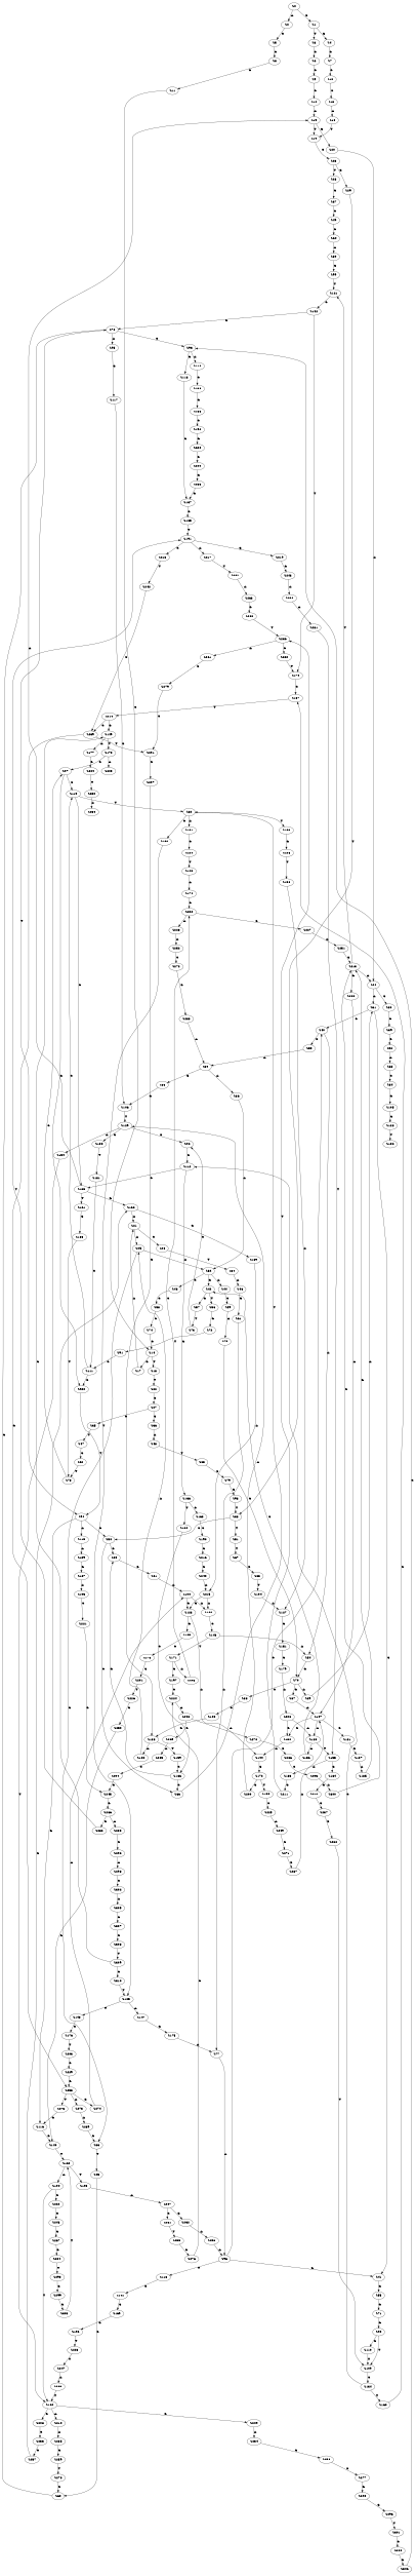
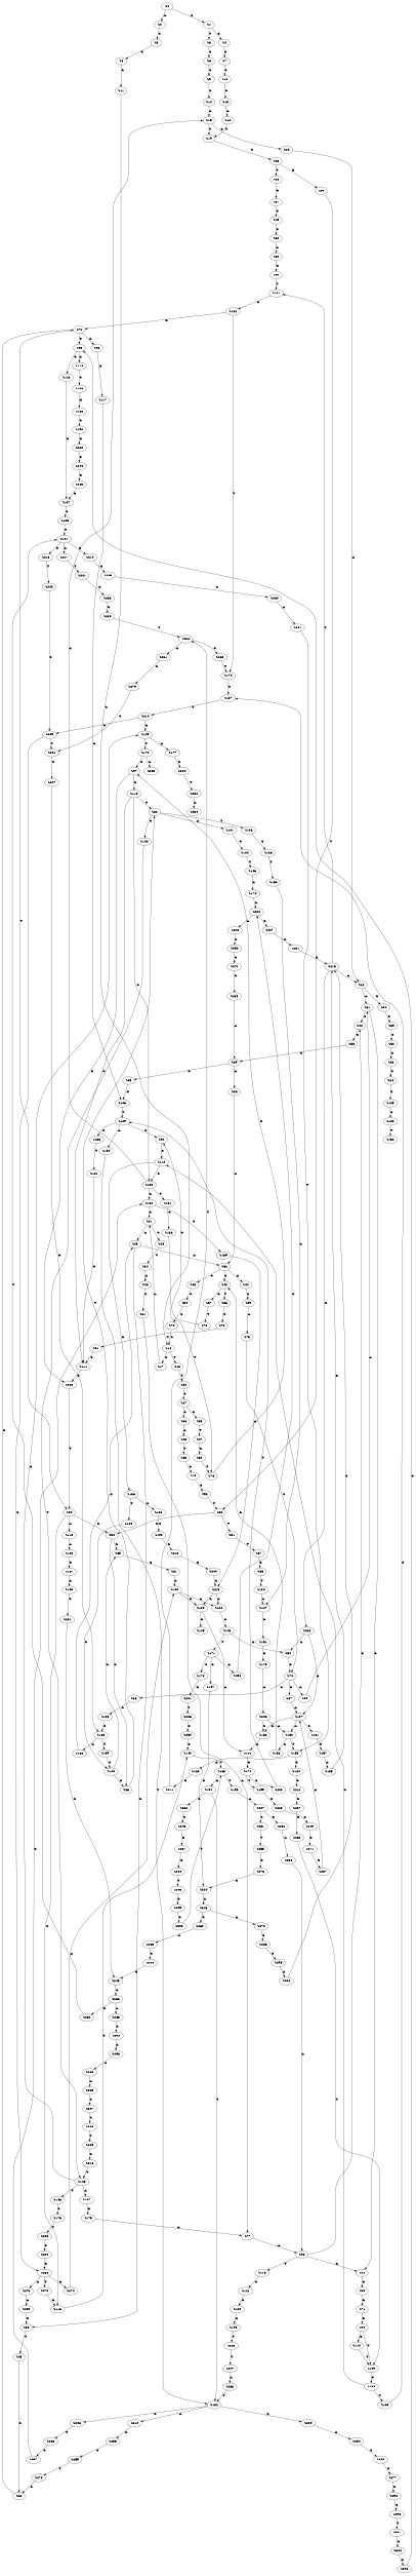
  strict digraph {
    S0
    S1
    S2
    S3
    S4
    S5
    S6
    S7
    S8
    S9
    S10
    S11
    S12
    S13
    S14
    S15
    S16
    S17
    S18
    S19
    S20
    S21
    S22
    S23
    S24
    S25
    S26
    S27
    S28
    S29
    S30
    S31
    S32
    S33
    S34
    S35
    S36
    S37
    S38
    S39
    S40
    S41
    S42
    S43
    S44
    S45
    S46
    S47
    S48
    S49
    S50
    S51
    S52
    S53
    S54
    S55
    S56
    S57
    S58
    S59
    S60
    S61
    S62
    S63
    S64
    S65
    S66
    S67
    S68
    S69
    S70
    S71
    S72
    S73
    S74
    S75
    S76
    S77
    S78
    S79
    S80
    S81
    S82
    S83
    S84
    S85
    S86
    S87
    S88
    S89
    S90
    S91
    S92
    S93
    S94
    S95
    S96
    S97
    S98
    S99
    S100
    S101
    S102
    S103
    S104
    S105
    S106
    S107
    S108
    S109
    S110
    S111
    S112
    S113
    S114
    S115
    S116
    S117
    S118
    S119
    n121 [label=S920]
    S121
    S122
    S123
    S124
    S125
    S126
    S127
    S128
    S129
    S130
    S131
    S132
    S133
    S134
    S135
    S136
    S137
    S138
    S139
    S140
    S141
    S142
    S143
    S144
    S145
    S146
    S147
    S148
    S149
    S150
    S151
    S152
    S153
    S154
    S155
    S156
    S157
    S158
    S159
    S160
    S161
    S162
    S163
    S164
    S165
    S166
    S167
    S168
    S169
    S170
    S171
    S172
    S173
    S174
    S175
    S176
    S177
    S178
    S179
    S181
    S182
    S183
    S184
    S185
    S186
    S187
    S188
    S189
    S190
    S191
    S192
    S193
    S194
    S195
    S196
    S197
    n198 [label=S498]
    S199
    S200
    S201
    S202
    S203
    S204
    S205
    S206
    S208
    S209
    S210
    S211
    S212
    S213
    S214
    S215
    S216
    S217
    S218
    S219
    S220
    S221
    S222
    S207
    S223
    S224
    S225
    S226
    S227
    S228
    S229
    S230
    S231
    S232
    S233
    S234
    S235
    S236
    S237
    S238
    S239
    S240
    S241
    S242
    S243
    S244
    S245
    S246
    S247
    S248
    S249
    S250
    S251
    S252
    S253
    S254
    S255
    S256
    S257
    S258
    S259
    S260
    S261
    S262
    S291
    S263
    S264
    S265
    S266
    S267
    S268
    S269
    S270
    S271
    S272
    S273
    S274
    S275
    S276
    S277
    S278
    S279
    S280
    S281
    S282
    S283
    S284
    S285
    S286
    S287
    S288
    S289
    S290
    S292
    S293
    S294
    S295
    S296
    S297
    S298
    S299
    S300
    S301
    S302
    S303
    S304
    S305
    S306
    S307
    S308
    S309
    S310
    S0 -> S1 [label=C]
    S0 -> S2 [label=A]
    S1 -> S3 [label=T]
    S1 -> S4 [label=G]
    S2 -> S5 [label=C]
    S3 -> S6 [label=C]
    S4 -> S7 [label=C]
    S5 -> S8 [label=C]
    S6 -> S9 [label=C]
    S7 -> S10 [label=C]
    S8 -> S11 [label=C]
    S9 -> S12 [label=C]
    S10 -> S13 [label=C]
    S11 -> S14 [label=C]
    S12 -> S15 [label=A]
    S13 -> S16 [label=A]
    S14 -> S17 [label=G]
    S14 -> S18 [label=T]
    S15 -> S19 [label=T]
    S15 -> S20 [label=G]
    S16 -> S19 [label=T]
    S17 -> S21 [label=A]
    S18 -> S22 [label=T]
    S19 -> S23 [label=C]
    S20 -> S24 [label=A]
    S21 -> S25 [label=A]
    S21 -> S26 [label=C]
    S22 -> S27 [label=C]
    S23 -> S28 [label=T]
    S23 -> S29 [label=G]
    S24 -> S30 [label=G]
    S24 -> S31 [label=A]
    S25 -> S32 [label=A]
    S25 -> S33 [label=G]
    S26 -> S34 [label=T]
    S27 -> S35 [label=C]
    S27 -> S36 [label=G]
    S28 -> S37 [label=G]
    S29 -> S38 [label=T]
    S30 -> S39 [label=C]
    S31 -> S40 [label=C]
    S31 -> S41 [label=G]
    S32 -> S42 [label=G]
    S32 -> S43 [label=C]
    S32 -> S44 [label=A]
    S33 -> S45 [label=T]
    S34 -> S46 [label=A]
    S35 -> S47 [label=T]
    S36 -> S48 [label=A]
    S37 -> S49 [label=C]
    S38 -> S50 [label=C]
    S38 -> S51 [label=T]
    S39 -> S52 [label=C]
    S40 -> S53 [label=G]
-   S40 -> S54 [label=A]
+   S238 -> S54 [label=A]
    S41 -> S55 [label=G]
    S42 -> S56 [label=T]
    S42 -> S57 [label=G]
    S43 -> S58 [label=C]
    S44 -> S59 [label=C]
    S45 -> S60 [label=C]
    S46 -> S61 [label=G]
    S47 -> S62 [label=G]
    S48 -> S63 [label=T]
    S49 -> S64 [label=C]
    S50 -> S65 [label=G]
    S50 -> S66 [label=C]
    S51 -> S67 [label=T]
    S52 -> S68 [label=A]
    S53 -> S69 [label=A]
    S54 -> S70 [label=G]
    S55 -> S71 [label=G]
    S56 -> S72 [label=G]
    S57 -> S73 [label=T]
    S58 -> S74 [label=C]
    S59 -> S75 [label=A]
    S60 -> S76 [label=G]
    S61 -> S77 [label=A]
    S62 -> S78 [label=T]
    S63 -> S79 [label=C]
    S64 -> S80 [label=A]
    S65 -> S81 [label=G]
    S66 -> S82 [label=T]
    S67 -> S83 [label=G]
    S68 -> S84 [label=C]
    S69 -> S85 [label=G]
    S69 -> S86 [label=A]
    S70 -> S87 [label=G]
    S70 -> S88 [label=C]
    S70 -> S89 [label=A]
    S71 -> S90 [label=G]
    S72 -> S91 [label=T]
    S73 -> S92 [label=C]
    S74 -> S14 [label=C]
    S75 -> S70 [label=G]
    S76 -> S93 [label=C]
    S76 -> S94 [label=T]
    S76 -> S95 [label=A]
    S77 -> S96 [label=A]
    S78 -> S97 [label=C]
    S79 -> S98 [label=G]
    S80 -> S99 [label=G]
    S81 -> S100 [label=A]
    S82 -> S101 [label=A]
    S82 -> S102 [label=C]
    S82 -> S103 [label=T]
    S83 -> S104 [label=T]
    S84 -> S105 [label=G]
    S85 -> S106 [label=G]
    S86 -> S32 [label=A]
    S87 -> S107 [label=A]
    S88 -> S108 [label=C]
    S89 -> S31 [label=A]
    S90 -> S109 [label=T]
    S90 -> S110 [label=G]
    S91 -> S111 [label=C]
    S92 -> S112 [label=C]
    S93 -> S113 [label=G]
    S93 -> S114 [label=A]
    S94 -> S50 [label=C]
    S94 -> S115 [label=A]
    S94 -> S116 [label=G]
    S95 -> S117 [label=G]
    S96 -> S40 [label=C]
    S96 -> S41 [label=G]
    S96 -> S118 [label=T]
    S97 -> S119 [label=C]
    S97 -> n121 [label=G]
    S98 -> S38 [label=T]
    S99 -> S121 [label=T]
    S100 -> S122 [label=A]
    S100 -> S123 [label=G]
    S101 -> S124 [label=C]
    S102 -> S125 [label=T]
    S103 -> S126 [label=G]
    S104 -> S127 [label=A]
    S105 -> S128 [label=G]
    S106 -> S129 [label=T]
    S107 -> S130 [label=A]
    S107 -> S131 [label=C]
    S107 -> S132 [label=G]
    S108 -> S133 [label=G]
    S109 -> S134 [label=C]
    S110 -> S109 [label=T]
-   S111 -> S119 [label=C]
+   S119 -> S111 [label=C]
    S111 -> n121 [label=G]
    S112 -> S135 [label=C]
    S112 -> S136 [label=G]
    S113 -> S137 [label=G]
    S114 -> S138 [label=C]
    S115 -> S139 [label=A]
    S116 -> S140 [label=G]
    S117 -> S106 [label=G]
    S118 -> S141 [label=C]
    S119 -> S82 [label=T]
    S119 -> S135 [label=C]
    n121 -> S94 [label=T]
    S121 -> S142 [label=C]
    S122 -> S143 [label=C]
    S123 -> S144 [label=A]
    S123 -> S145 [label=G]
    S124 -> S146 [label=T]
    S125 -> S147 [label=A]
    S125 -> S148 [label=T]
-   S309 -> S149 [label=G]
+   S125 -> S149 [label=G]
    S126 -> S150 [label=T]
    S127 -> S151 [label=G]
    S128 -> S152 [label=T]
    S129 -> S92 [label=C]
    S129 -> S153 [label=G]
    S129 -> S154 [label=A]
    S130 -> S155 [label=T]
    S130 -> S156 [label=A]
    S131 -> S157 [label=C]
    S132 -> S144 [label=A]
    S133 -> S158 [label=A]
    S133 -> S159 [label=T]
    S134 -> S112 [label=C]
    S134 -> S160 [label=T]
    S135 -> S15 [label=A]
    S135 -> S161 [label=T]
    S135 -> S162 [label=G]
    S136 -> S163 [label=C]
    S136 -> S164 [label=T]
    S137 -> S165 [label=C]
    S138 -> S166 [label=G]
    S139 -> S167 [label=G]
    S140 -> S168 [label=T]
    S141 -> S169 [label=G]
    S142 -> S76 [label=G]
    S142 -> S170 [label=T]
    S143 -> S54 [label=A]
    S143 -> S171 [label=T]
    S144 -> S172 [label=G]
-   S145 -> S173 [label=C]
+   S171 -> S173 [label=C]
    S146 -> S174 [label=A]
    S147 -> S175 [label=G]
    S148 -> S176 [label=C]
    S149 -> S177 [label=A]
    S149 -> S178 [label=T]
    S150 -> S127 [label=A]
    S151 -> S179 [label=G]
    S153 -> S181 [label=T]
    S154 -> S182 [label=T]
    S155 -> S183 [label=A]
    S155 -> S184 [label=G]
    S156 -> S42 [label=G]
    S157 -> S185 [label=A]
    S158 -> S25 [label=A]
    S159 -> S186 [label=C]
    S160 -> S187 [label=C]
    S161 -> S188 [label=G]
    S162 -> S21 [label=A]
    S162 -> S189 [label=G]
    S163 -> S190 [label=C]
    S164 -> S186 [label=C]
    S165 -> S191 [label=T]
    S166 -> S192 [label=C]
    S167 -> S193 [label=A]
    S168 -> S194 [label=A]
    S168 -> S195 [label=T]
    S169 -> S196 [label=G]
    S170 -> S187 [label=C]
    S171 -> S197 [label=G]
    S171 -> n198 [label=A]
    S172 -> S199 [label=T]
    S172 -> S200 [label=G]
    S173 -> S201 [label=G]
    S174 -> S202 [label=C]
    S175 -> S77 [label=A]
    S176 -> S203 [label=T]
    S177 -> S204 [label=G]
    S178 -> S97 [label=C]
    S178 -> S205 [label=A]
    S179 -> S206 [label=A]
    S181 -> S111 [label=C]
    S182 -> S208 [label=C]
    S182 -> S209 [label=G]
    S182 -> S210 [label=A]
    S183 -> S211 [label=G]
    S184 -> S212 [label=G]
    S185 -> S213 [label=G]
    S186 -> S65 [label=G]
    S186 -> S66 [label=C]
    S187 -> S214 [label=T]
    S188 -> S78 [label=T]
    S189 -> S215 [label=A]
    S190 -> S216 [label=G]
    S191 -> S217 [label=A]
    S191 -> S218 [label=C]
    S191 -> S219 [label=G]
    S192 -> S220 [label=G]
    S193 -> S221 [label=C]
    S194 -> S182 [label=T]
    S194 -> S222 [label=C]
    S195 -> S207 [label=A]
    S196 -> S223 [label=T]
    S197 -> S224 [label=C]
    n198 -> S202 [label=C]
    S199 -> S225 [label=C]
-   S200 -> S129 [label=A]
+   S200 -> S129 [label=T]
    S201 -> S226 [label=T]
    S202 -> S227 [label=C]
    S202 -> S228 [label=A]
    S203 -> S229 [label=C]
    S204 -> S230 [label=T]
    S206 -> S130 [label=A]
    S206 -> S132 [label=G]
    S208 -> S233 [label=C]
    S209 -> S234 [label=A]
    S210 -> S235 [label=A]
    S211 -> S236 [label=T]
    S212 -> S237 [label=G]
    S213 -> S24 [label=A]
    S213 -> S121 [label=T]
    S213 -> S238 [label=G]
    S214 -> S149 [label=G]
    S214 -> S239 [label=C]
    S215 -> S122 [label=A]
    S215 -> S123 [label=G]
    S216 -> S240 [label=G]
    S217 -> S241 [label=T]
    S218 -> S242 [label=T]
    S219 -> S243 [label=G]
    S220 -> S244 [label=C]
    S221 -> S245 [label=G]
    S222 -> S246 [label=C]
    S207 -> S231 [label=C]
    S207 -> S232 [label=G]
    S223 -> S247 [label=T]
    S224 -> S248 [label=A]
    S225 -> S249 [label=A]
    S226 -> S250 [label=G]
    S227 -> S251 [label=A]
    S228 -> S252 [label=A]
    S229 -> S253 [label=G]
    S230 -> S254 [label=A]
    S231 -> S255 [label=T]
    S232 -> S256 [label=A]
    S233 -> S257 [label=C]
    S234 -> S258 [label=G]
    S235 -> S259 [label=G]
    S236 -> S260 [label=C]
    S236 -> S261 [label=A]
    S237 -> S262 [label=G]
    S238 -> S107 [label=A]
    S239 -> S253 [label=G]
    S239 -> S291 [label=T]
    S240 -> S215 [label=A]
    S241 -> S263 [label=A]
    S242 -> S239 [label=C]
    S243 -> S264 [label=A]
    S244 -> S265 [label=G]
    S245 -> S266 [label=G]
    S246 -> S267 [label=G]
    S247 -> S268 [label=A]
    S248 -> S269 [label=G]
    S248 -> S270 [label=A]
    S249 -> S271 [label=G]
    S250 -> S140 [label=G]
    S251 -> S213 [label=G]
    S252 -> S272 [label=C]
    S253 -> S273 [label=A]
    S253 -> S274 [label=G]
    S253 -> S275 [label=T]
    S255 -> S276 [label=G]
    S256 -> S96 [label=A]
    S257 -> S162 [label=G]
    S258 -> S277 [label=C]
    S259 -> S278 [label=T]
    S260 -> S170 [label=T]
    S261 -> S279 [label=G]
    S262 -> S109 [label=T]
    S291 -> S297 [label=C]
    S263 -> S280 [label=G]
    S264 -> S281 [label=A]
    S265 -> S137 [label=G]
    S266 -> S282 [label=C]
    S266 -> S283 [label=A]
    S267 -> S284 [label=G]
    S268 -> S182 [label=T]
    S269 -> S285 [label=A]
    S270 -> S286 [label=C]
    S271 -> S287 [label=G]
    S272 -> S288 [label=G]
    S273 -> S289 [label=A]
    S274 -> S100 [label=A]
    S275 -> S116 [label=G]
    S276 -> S224 [label=C]
    S277 -> S290 [label=G]
    S278 -> S60 [label=C]
    S279 -> S291 [label=C]
    S280 -> S236 [label=T]
    S281 -> S155 [label=T]
    S282 -> S191 [label=T]
    S283 -> S292 [label=C]
    S284 -> S293 [label=T]
    S285 -> S294 [label=C]
    S286 -> S295 [label=C]
    S287 -> S107 [label=A]
    S288 -> S69 [label=A]
    S289 -> S33 [label=G]
    S290 -> S296 [label=G]
    S292 -> S298 [label=A]
    S293 -> S299 [label=G]
    S294 -> S245 [label=G]
    S295 -> S300 [label=A]
    S296 -> S301 [label=T]
    S297 -> S133 [label=G]
    S298 -> S302 [label=C]
    S299 -> S303 [label=G]
    S300 -> S213 [label=G]
    S301 -> S304 [label=C]
    S302 -> S305 [label=A]
    S303 -> S168 [label=T]
    S304 -> S306 [label=G]
    S305 -> S307 [label=C]
    S306 -> S93 [label=C]
    S307 -> S308 [label=C]
    S308 -> S309 [label=T]
    S309 -> S310 [label=C]
    S310 -> S125 [label=T]
  }
